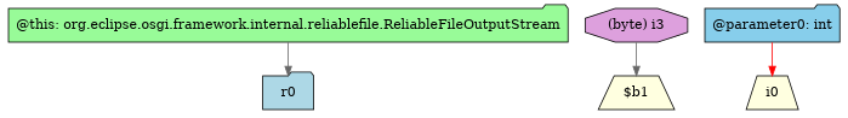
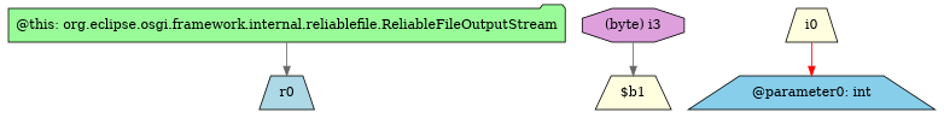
  digraph {
    node [fillcolor=lightyellow shape=trapezium style=filled]
    edge [color=gray40]
    n1 [fillcolor=palegreen label="@this: org.eclipse.osgi.framework.internal.reliablefile.ReliableFileOutputStream" shape=folder]
-   n2 [fillcolor=lightblue label=r0 shape=folder]
+   n2 [fillcolor=lightblue label=r0]
    n3 [fillcolor=plum label="(byte) i3" shape=octagon]
    n4 [label="$b1"]
-   n5 [fillcolor=skyblue label="@parameter0: int" shape=folder]
+   n5 [fillcolor=skyblue label="@parameter0: int"]
    n6 [label=i0]
    n1 -> n2
    n3 -> n4
-   n5 -> n6 [color=red]
+   n6 -> n5 [color=red]
  }
